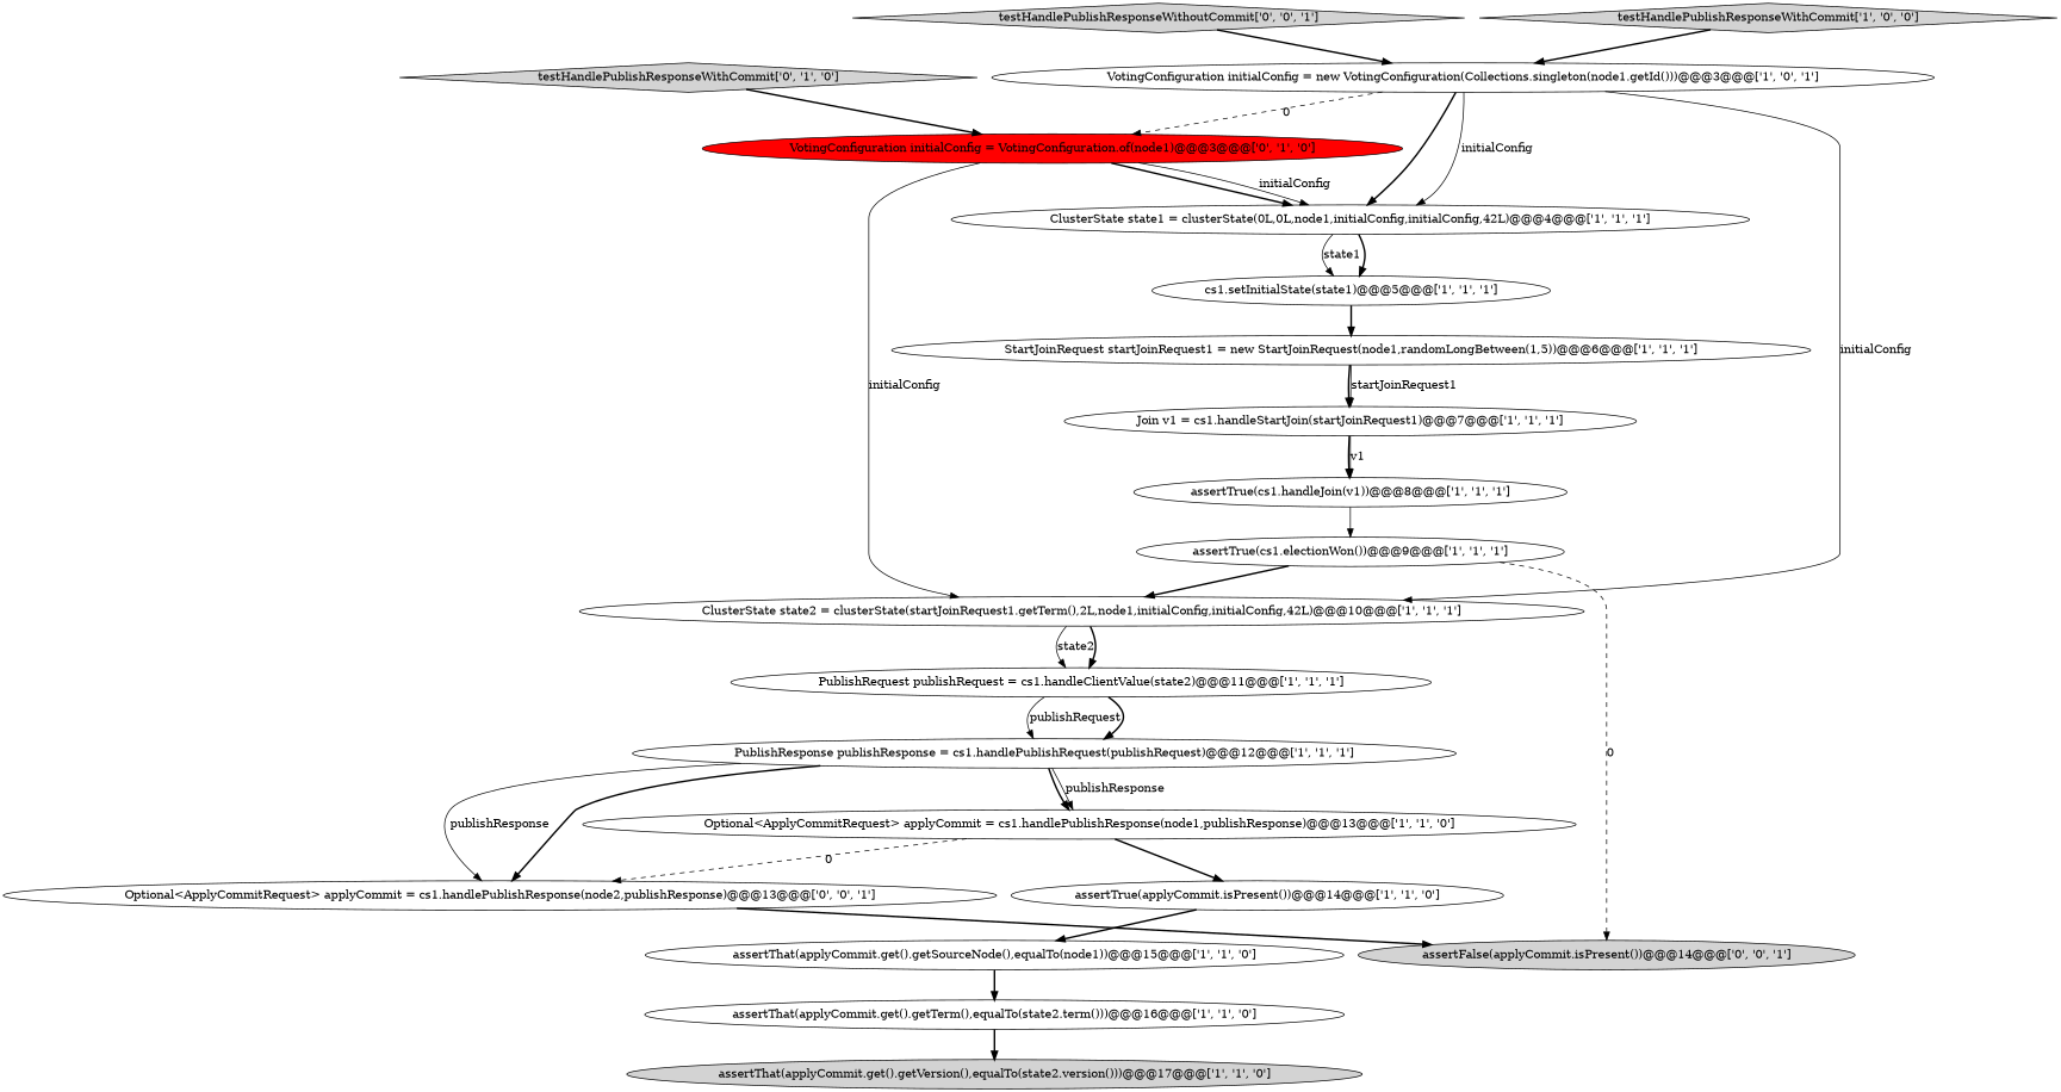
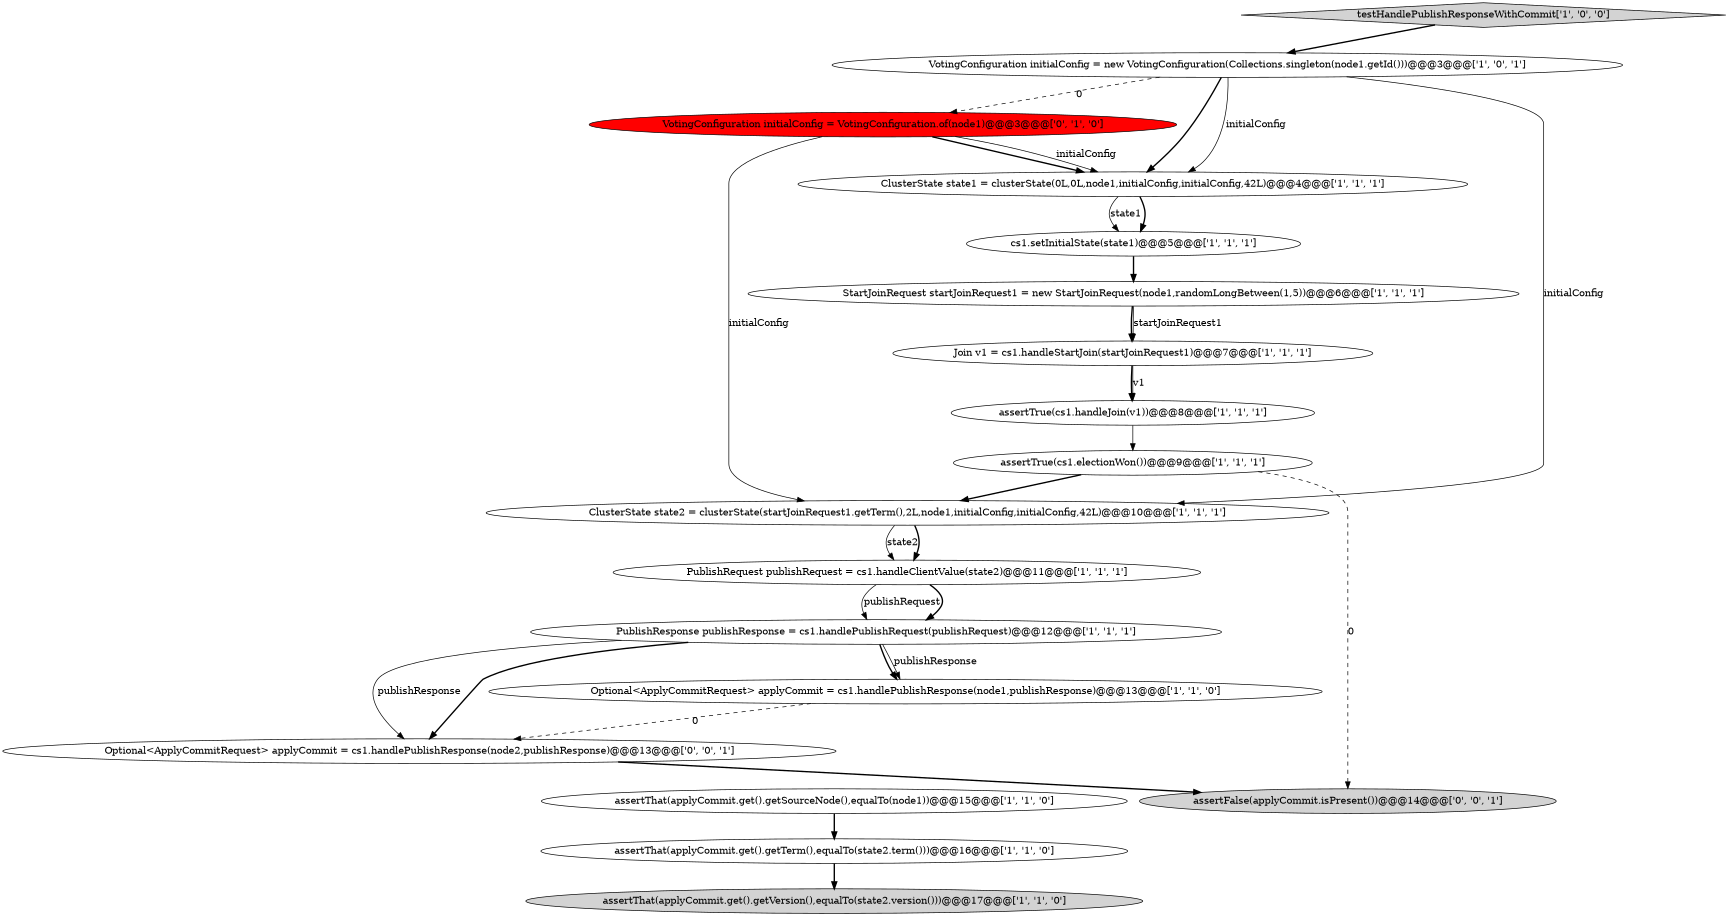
  digraph {
    node [fillcolor=white shape=ellipse style=filled]
    edge [style=bold]
    n1 [label="assertThat(applyCommit.get().getSourceNode(),equalTo(node1))@@@15@@@['1', '1', '0']"]
    n2 [label="assertThat(applyCommit.get().getTerm(),equalTo(state2.term()))@@@16@@@['1', '1', '0']"]
    n3 [fillcolor=lightgray label="assertThat(applyCommit.get().getVersion(),equalTo(state2.version()))@@@17@@@['1', '1', '0']"]
    n4 [label="PublishRequest publishRequest = cs1.handleClientValue(state2)@@@11@@@['1', '1', '1']"]
    n5 [label="PublishResponse publishResponse = cs1.handlePublishRequest(publishRequest)@@@12@@@['1', '1', '1']"]
    n6 [label="Optional<ApplyCommitRequest> applyCommit = cs1.handlePublishResponse(node1,publishResponse)@@@13@@@['1', '1', '0']"]
    n7 [label="Optional<ApplyCommitRequest> applyCommit = cs1.handlePublishResponse(node2,publishResponse)@@@13@@@['0', '0', '1']"]
    n8 [label="assertTrue(cs1.handleJoin(v1))@@@8@@@['1', '1', '1']"]
    n9 [label="assertTrue(cs1.electionWon())@@@9@@@['1', '1', '1']"]
    n10 [label="ClusterState state2 = clusterState(startJoinRequest1.getTerm(),2L,node1,initialConfig,initialConfig,42L)@@@10@@@['1', '1', '1']"]
    n11 [fillcolor=lightgray label="assertFalse(applyCommit.isPresent())@@@14@@@['0', '0', '1']"]
-   n12 [fillcolor=lightgray label="testHandlePublishResponseWithoutCommit['0', '0', '1']" shape=diamond]
    n13 [label="VotingConfiguration initialConfig = new VotingConfiguration(Collections.singleton(node1.getId()))@@@3@@@['1', '0', '1']"]
    n14 [fillcolor=red label="VotingConfiguration initialConfig = VotingConfiguration.of(node1)@@@3@@@['0', '1', '0']"]
    n15 [label="ClusterState state1 = clusterState(0L,0L,node1,initialConfig,initialConfig,42L)@@@4@@@['1', '1', '1']"]
    n16 [label="cs1.setInitialState(state1)@@@5@@@['1', '1', '1']"]
    n17 [label="Join v1 = cs1.handleStartJoin(startJoinRequest1)@@@7@@@['1', '1', '1']"]
-   n18 [label="assertTrue(applyCommit.isPresent())@@@14@@@['1', '1', '0']"]
    n19 [fillcolor=lightgray label="testHandlePublishResponseWithCommit['1', '0', '0']" shape=diamond]
-   n20 [fillcolor=lightgray label="testHandlePublishResponseWithCommit['0', '1', '0']" shape=diamond]
    n21 [label="StartJoinRequest startJoinRequest1 = new StartJoinRequest(node1,randomLongBetween(1,5))@@@6@@@['1', '1', '1']"]
    n1 -> n2
    n2 -> n3
    n4 -> n5 [label=publishRequest style=solid]
    n4 -> n5
    n5 -> n6
    n5 -> n6 [label=publishResponse style=solid]
    n5 -> n7 [label=publishResponse style=solid]
    n5 -> n7
    n6 -> n7 [label=0 style=dashed]
-   n6 -> n18
    n7 -> n11
    n8 -> n9 [style=solid]
    n9 -> n10
    n9 -> n11 [label=0 style=dashed]
    n10 -> n4 [label=state2 style=solid]
    n10 -> n4
-   n12 -> n13
    n13 -> n10 [label=initialConfig style=solid]
    n13 -> n14 [label=0 style=dashed]
    n13 -> n15 [label=initialConfig style=solid]
    n13 -> n15
    n14 -> n10 [label=initialConfig style=solid]
    n14 -> n15
    n14 -> n15 [label=initialConfig style=solid]
    n15 -> n16
    n15 -> n16 [label=state1 style=solid]
    n16 -> n21
    n17 -> n8 [label=v1 style=solid]
    n17 -> n8
-   n18 -> n1
    n19 -> n13
-   n20 -> n14
    n21 -> n17 [label=startJoinRequest1 style=solid]
    n21 -> n17
  }
